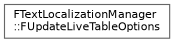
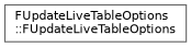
  digraph {
    rankdir=LR
-   n1 [color=grey40 fillcolor=white fontname=Helvetica fontsize=10 height=0.2 label="FTextLocalizationManager\l::FUpdateLiveTableOptions" shape=box style=filled width=0.4]
+   n1 [color=grey40 fillcolor=white fontname=Helvetica fontsize=10 height=0.2 label="FUpdateLiveTableOptions\l::FUpdateLiveTableOptions" shape=box style=filled width=0.4]
  }
